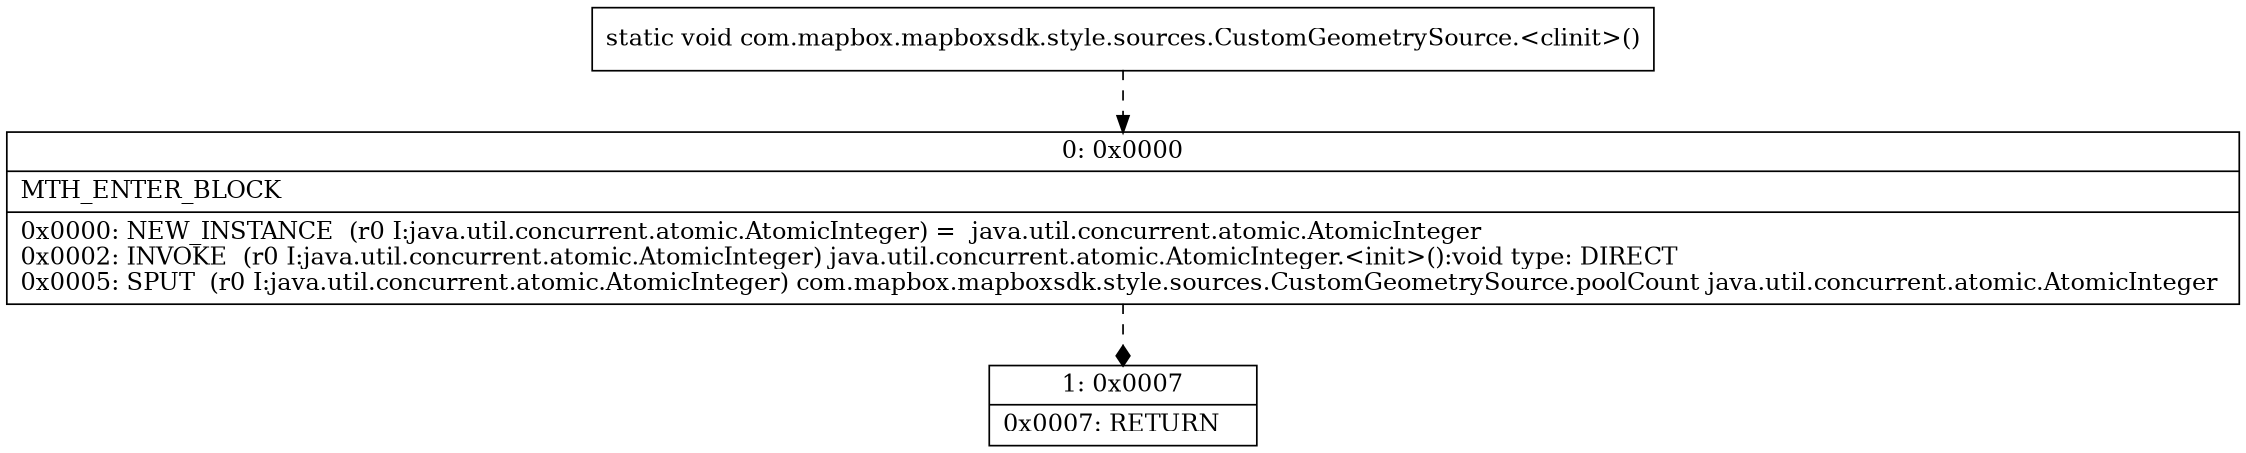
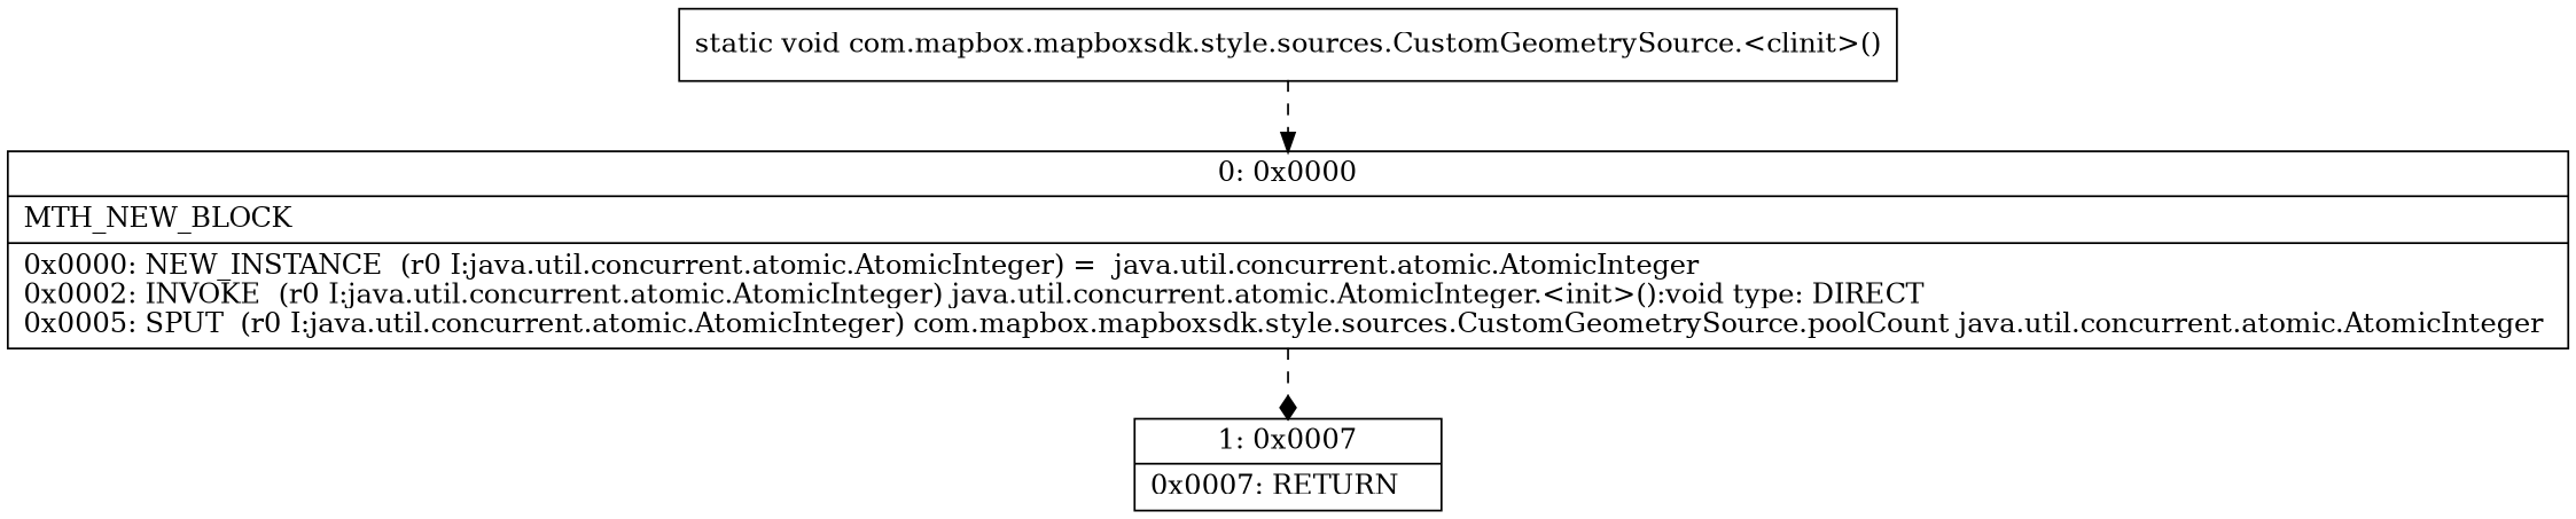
  digraph {
    node [shape=record]
    edge [color=black style=dashed]
-   n1 [label="{0\:\ 0x0000|MTH_ENTER_BLOCK\l|0x0000: NEW_INSTANCE  (r0 I:java.util.concurrent.atomic.AtomicInteger) =  java.util.concurrent.atomic.AtomicInteger \l0x0002: INVOKE  (r0 I:java.util.concurrent.atomic.AtomicInteger) java.util.concurrent.atomic.AtomicInteger.\<init\>():void type: DIRECT \l0x0005: SPUT  (r0 I:java.util.concurrent.atomic.AtomicInteger) com.mapbox.mapboxsdk.style.sources.CustomGeometrySource.poolCount java.util.concurrent.atomic.AtomicInteger \l}"]
+   n1 [label="{0\:\ 0x0000|MTH_NEW_BLOCK\l|0x0000: NEW_INSTANCE  (r0 I:java.util.concurrent.atomic.AtomicInteger) =  java.util.concurrent.atomic.AtomicInteger \l0x0002: INVOKE  (r0 I:java.util.concurrent.atomic.AtomicInteger) java.util.concurrent.atomic.AtomicInteger.\<init\>():void type: DIRECT \l0x0005: SPUT  (r0 I:java.util.concurrent.atomic.AtomicInteger) com.mapbox.mapboxsdk.style.sources.CustomGeometrySource.poolCount java.util.concurrent.atomic.AtomicInteger \l}"]
    n2 [label="{1\:\ 0x0007|0x0007: RETURN   \l}"]
    n3 [label="{static void com.mapbox.mapboxsdk.style.sources.CustomGeometrySource.\<clinit\>() }"]
    n1 -> n2 [arrowhead=diamond]
    n3 -> n1 [arrowhead=normal]
  }
